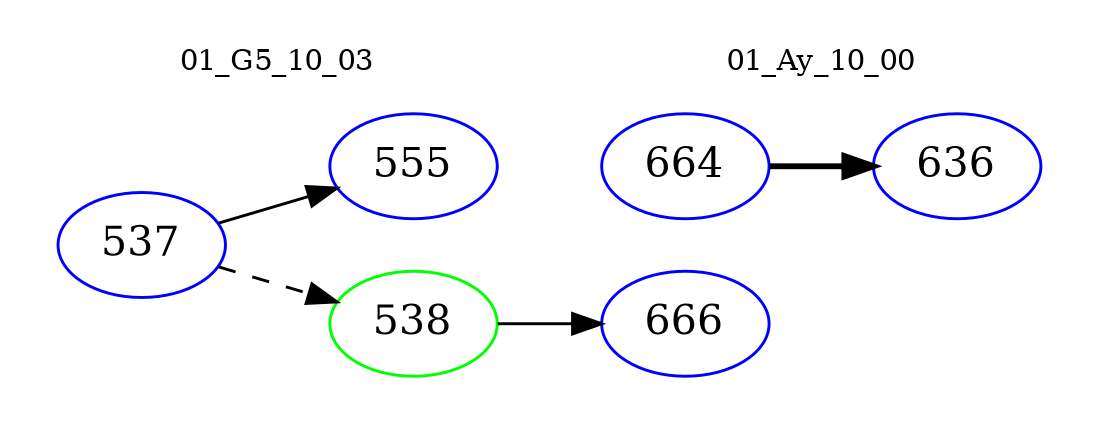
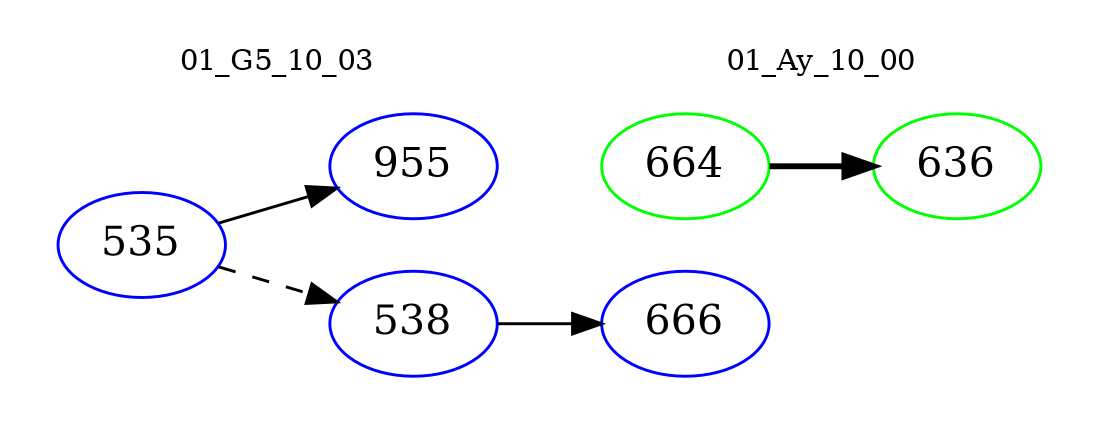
  digraph {
    rankdir=LR
    node [color=blue]
    edge [color=black style=solid]
-   n1 [label=664]
-   n2 [label=636]
+   n1 [color=green label=664]
+   n2 [color=green label=636]
    n3 [label=666]
-   n4 [label=537]
-   n5 [color=green label=538]
-   n6 [label=555]
+   n4 [label=535]
+   n5 [label=538]
+   n6 [label=955]
    subgraph cluster_1 {
      color=white
      fontsize=10
      label="01_Ay_10_00"
      n1
      n2
      n3
    }
    subgraph cluster_2 {
      color=white
      fontsize=10
      label="01_G5_10_03"
      n4
      n5
      n6
    }
    n1 -> n2 [style=bold]
    n4 -> n5 [style=dashed]
    n4 -> n6
    n5 -> n3
  }
